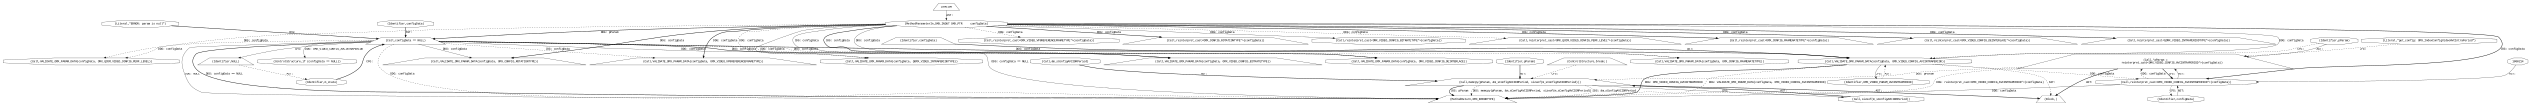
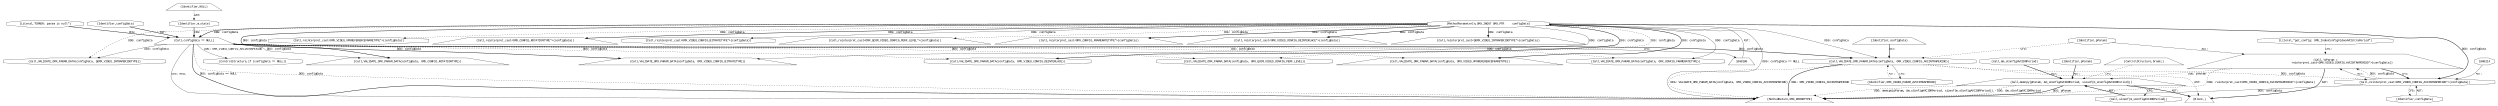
  digraph {
    fontname="Liberation Mono"
    node [fontname="Liberation Mono" shape=octagon]
    edge [fontname="Liberation Mono" style=bold]
    n1 [label="(Call,memcpy(pParam, &m_sConfigAVCIDRPeriod, sizeof(m_sConfigAVCIDRPeriod)))" shape=trapezium]
    n2 [label="(MethodReturn,OMX_ERRORTYPE)" shape=trapezium]
    n3 [label="(Block,)" shape=trapezium]
    n4 [label="(Call,sizeof(m_sConfigAVCIDRPeriod))"]
    n5 [label="(Call,*pParam =\n                     reinterpret_cast<OMX_VIDEO_CONFIG_AVCINTRAPERIOD*>(configData))" shape=trapezium]
    n6 [label="(Call,reinterpret_cast<OMX_VIDEO_CONFIG_AVCINTRAPERIOD*>(configData))"]
    n7 [label="(Identifier,configData)"]
    n8 [label="(Call,VALIDATE_OMX_PARAM_DATA(configData, OMX_VIDEO_CONFIG_AVCINTRAPERIOD))"]
    n9 [label="(Identifier,OMX_VIDEO_PARAM_AVCINTRAPERIOD)"]
    n10 [label="(Call,configData == NULL)" shape=trapezium]
    n11 [label="(Call,VALIDATE_OMX_PARAM_DATA(configData, OMX_QCOM_VIDEO_CONFIG_PERF_LEVEL))"]
    n12 [label="(Identifier,NULL)" shape=trapezium]
    n13 [label="(Call,VALIDATE_OMX_PARAM_DATA(configData, OMX_CONFIG_ROTATIONTYPE))" shape=trapezium]
    n14 [label="(Call,VALIDATE_OMX_PARAM_DATA(configData, OMX_VIDEO_VP8REFERENCEFRAMETYPE))" shape=trapezium]
    n15 [label="(Call,VALIDATE_OMX_PARAM_DATA(configData, QOMX_VIDEO_INTRAPERIODTYPE))"]
    n16 [label="(Call,VALIDATE_OMX_PARAM_DATA(configData, OMX_VIDEO_CONFIG_BITRATETYPE))" shape=trapezium]
    n17 [label="(Call,VALIDATE_OMX_PARAM_DATA(configData, OMX_VIDEO_CONFIG_DEINTERLACE))"]
    n18 [label="(ControlStructure,if (configData == NULL))"]
    n19 [label="(Call,VALIDATE_OMX_PARAM_DATA(configData, OMX_CONFIG_FRAMERATETYPE))"]
    n20 [label="(Identifier,m_state)"]
    n21 [label="(MethodParameterIn,OMX_INOUT OMX_PTR     configData)"]
    n22 [label="(Call,reinterpret_cast<OMX_VIDEO_VP8REFERENCEFRAMETYPE*>(configData))"]
    n23 [label="(Call,reinterpret_cast<OMX_CONFIG_ROTATIONTYPE*>(configData))" shape=trapezium]
    n24 [label="(Call,reinterpret_cast<OMX_VIDEO_CONFIG_BITRATETYPE*>(configData))"]
    n25 [label="(Call,reinterpret_cast<OMX_QCOM_VIDEO_CONFIG_PERF_LEVEL*>(configData))" shape=trapezium]
    n26 [label="(Call,reinterpret_cast<OMX_CONFIG_FRAMERATETYPE*>(configData))" shape=trapezium]
    n27 [label="(Call,reinterpret_cast<OMX_VIDEO_CONFIG_DEINTERLACE*>(configData))" shape=trapezium]
    n28 [label="(Call,reinterpret_cast<QOMX_VIDEO_INTRAPERIODTYPE*>(configData))" shape=trapezium]
    1000100 [shape=trapezium]
    n30 [label="(Identifier,pParam)"]
    n31 [label="(Literal,\"get_config: OMX_IndexConfigVideoAVCIntraPeriod\")"]
    n32 [label="(Literal,\"ERROR: param is null\")"]
    n33 [label="(Identifier,configData)" shape=trapezium]
    n34 [label="(Identifier,pParam)"]
    n35 [label="(ControlStructure,break;)" shape=trapezium]
    n36 [label="(Call,&m_sConfigAVCIDRPeriod)"]
    n37 [label="(Identifier,configData)"]
    1000214
    n1 -> n2 [label="DDG: pParam"]
    n1 -> n2 [label="DDG: memcpy(pParam, &m_sConfigAVCIDRPeriod, sizeof(m_sConfigAVCIDRPeriod))" style=dashed]
    n1 -> n2 [label="DDG: &m_sConfigAVCIDRPeriod" style=dashed]
    n1 -> n3 [label="AST: "]
    n1 -> n4 [label="CFG: " style=solid]
    n4 -> n1 [label="AST: "]
    n5 -> n1 [label="DDG: pParam" style=dashed]
    n5 -> n2 [label="DDG: reinterpret_cast<OMX_VIDEO_CONFIG_AVCINTRAPERIOD*>(configData)" style=dashed]
    n5 -> n3 [label="AST: "]
    n5 -> n6 [label="CFG: "]
    n6 -> n2 [label="DDG: configData" style=solid]
    n6 -> n5 [label="AST: " style=solid]
    n6 -> n5 [label="DDG: configData" style=dashed]
    n6 -> n7 [label="CFG: " style=dashed]
    n7 -> n6 [label="AST: " style=solid]
    n8 -> n2 [label="DDG: OMX_VIDEO_CONFIG_AVCINTRAPERIOD"]
    n8 -> n2 [label="DDG: VALIDATE_OMX_PARAM_DATA(configData, OMX_VIDEO_CONFIG_AVCINTRAPERIOD)" style=dashed]
    n8 -> n3 [label="AST: " style=dashed]
    n8 -> n6 [label="DDG: configData" style=dashed]
    n8 -> n9 [label="CFG: " style=solid]
    n9 -> n8 [label="AST: " style=dashed]
    n10 -> n2 [label="DDG: configData" style=dashed]
    n10 -> n2 [label="DDG: NULL" style=solid]
    n10 -> n2 [label="DDG: configData == NULL"]
    n10 -> n8 [label="DDG: configData"]
    n10 -> n11 [label="DDG: configData" style=dashed]
-   n10 -> n12 [label="CFG: " style=solid]
+   n10 -> 1000100 [label="CFG: " style=solid]
    n10 -> n13 [label="DDG: configData" style=solid]
    n10 -> n14 [label="DDG: configData" style=dashed]
    n10 -> n15 [label="DDG: configData" style=solid]
    n10 -> n16 [label="DDG: configData"]
    n10 -> n17 [label="DDG: configData" style=dashed]
    n10 -> n18 [label="DDG: OMX_VIDEO_CONFIG_AVCINTRAPERIOD" style=solid]
    n10 -> n19 [label="DDG: configData" style=dashed]
    n12 -> n20 [label="AST: " style=dashed]
    n20 -> n10 [label="CFG: "]
    n21 -> n2 [label="DDG: configData == NULL" style=solid]
    n21 -> n6 [label="DDG: configData"]
    n21 -> n8 [label="DDG: configData" style=solid]
-   n21 -> n10 [label="DDG: pParam"]
+   n21 -> n10 [label="DDG: configData"]
    n21 -> n11 [label="DDG: configData" style=dashed]
    n21 -> n13 [label="DDG: configData"]
    n21 -> n14 [label="DDG: configData"]
    n21 -> n15 [label="DDG: configData" style=dashed]
    n21 -> n16 [label="DDG: configData" style=solid]
    n21 -> n17 [label="DDG: configData"]
    n21 -> n19 [label="DDG: configData" style=solid]
    n21 -> n22 [label="DDG: configData" style=dashed]
    n21 -> n23 [label="DDG: configData"]
    n21 -> n24 [label="DDG: configData" style=solid]
    n21 -> n25 [label="DDG: configData" style=dashed]
    n21 -> n26 [label="DDG: configData"]
    n21 -> n27 [label="DDG: configData"]
    n21 -> n28 [label="DDG: configData"]
    1000100 -> n21 [label="AST: " style=solid]
    n30 -> n1 [label="AST: "]
    n31 -> n5 [label="CFG: " style=dashed]
    n32 -> n10 [label="CFG: "]
    n33 -> n8 [label="AST: "]
    n34 -> n5 [label="AST: " style=solid]
    n34 -> n8 [label="CFG: " style=dashed]
    n35 -> n1 [label="CFG: " style=dashed]
    n36 -> n1 [label="AST: "]
    n37 -> n10 [label="AST: "]
    1000214 -> n6 [label="AST: " style=solid]
  }
